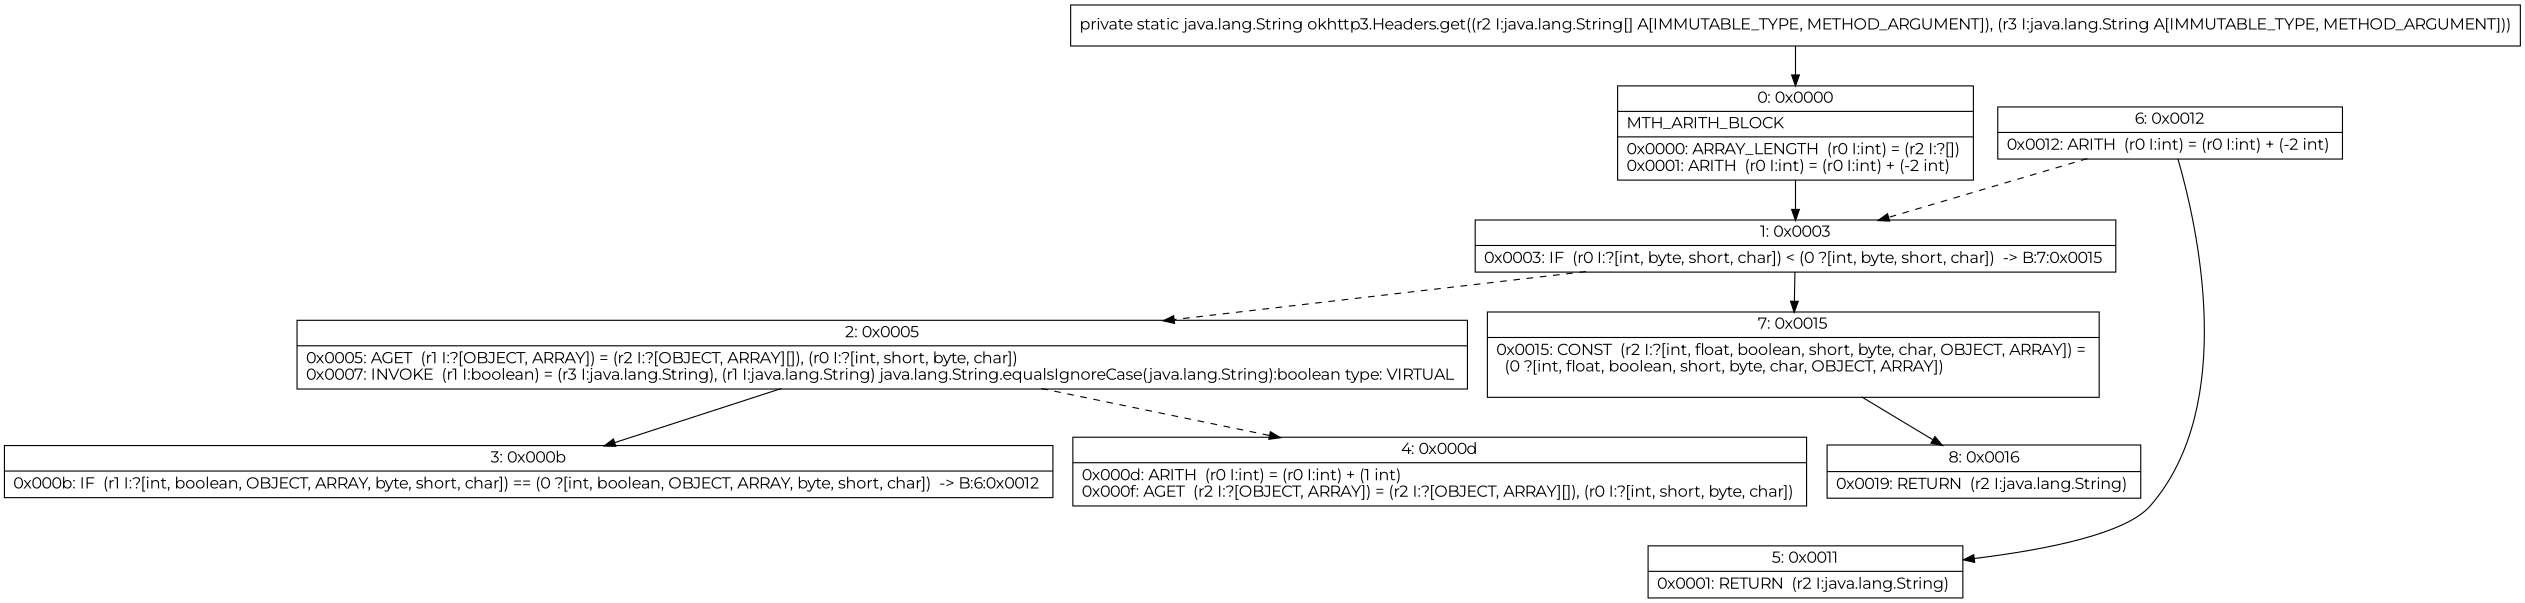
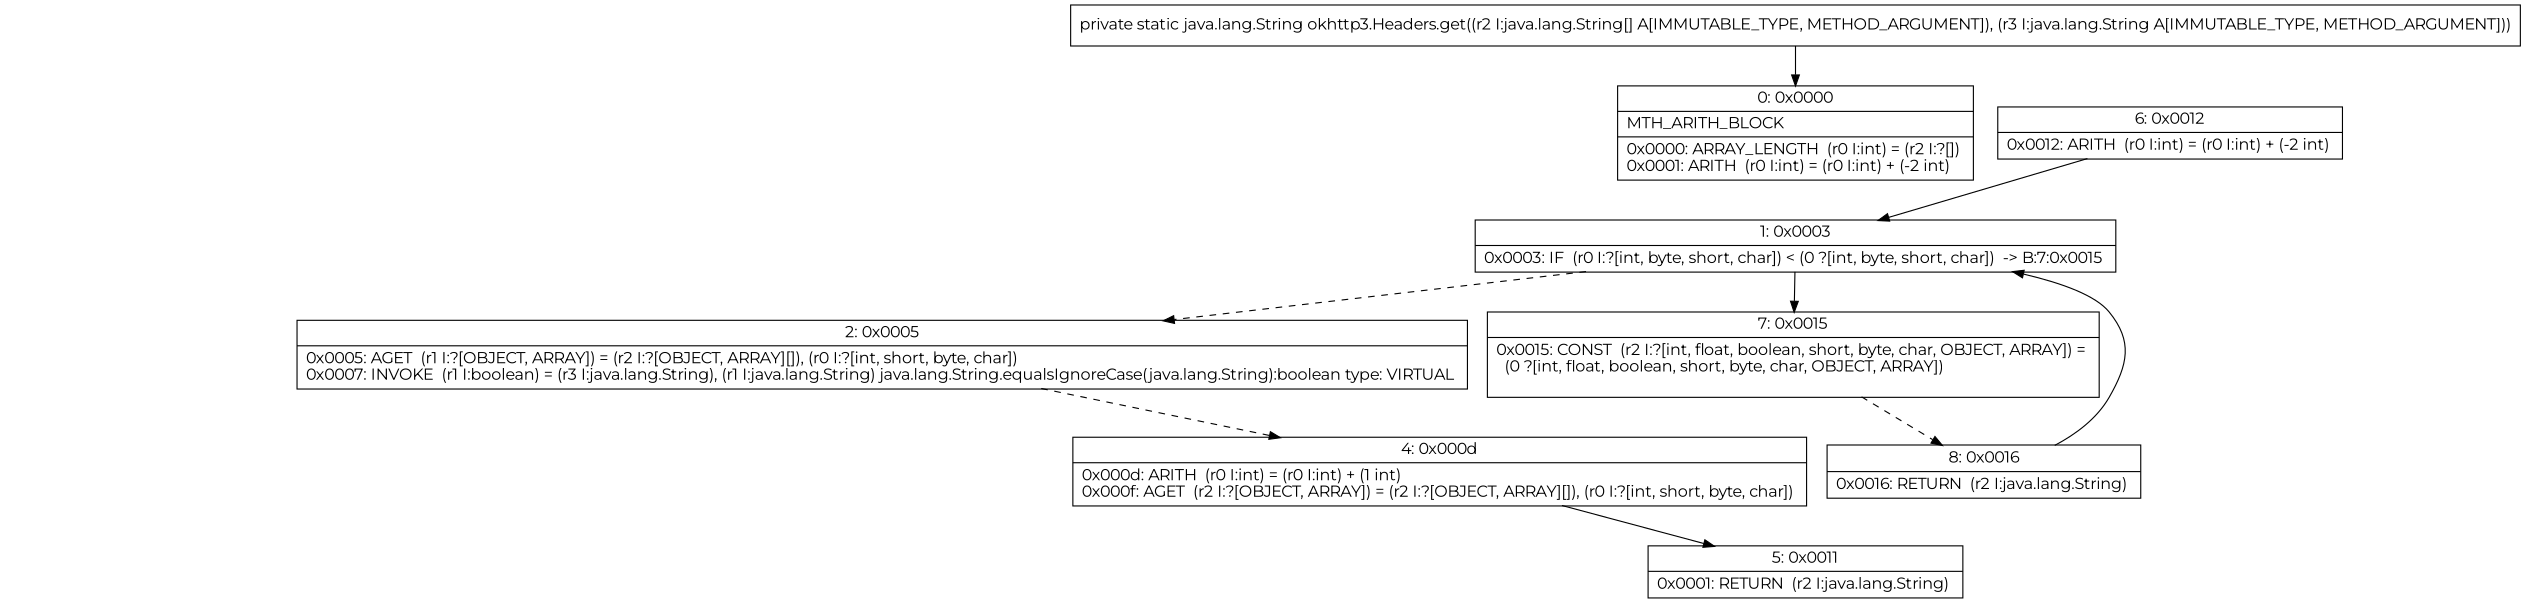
  digraph {
    fontname=Montserrat
    node [fontname=Montserrat shape=record]
    edge [fontname=Montserrat]
    n1 [label="{0\:\ 0x0000|MTH_ARITH_BLOCK\l|0x0000: ARRAY_LENGTH  (r0 I:int) = (r2 I:?[]) \l0x0001: ARITH  (r0 I:int) = (r0 I:int) + (\-2 int) \l}"]
    n2 [label="{1\:\ 0x0003|0x0003: IF  (r0 I:?[int, byte, short, char]) \< (0 ?[int, byte, short, char])  \-\> B:7:0x0015 \l}"]
    n3 [label="{2\:\ 0x0005|0x0005: AGET  (r1 I:?[OBJECT, ARRAY]) = (r2 I:?[OBJECT, ARRAY][]), (r0 I:?[int, short, byte, char]) \l0x0007: INVOKE  (r1 I:boolean) = (r3 I:java.lang.String), (r1 I:java.lang.String) java.lang.String.equalsIgnoreCase(java.lang.String):boolean type: VIRTUAL \l}"]
    n4 [label="{7\:\ 0x0015|0x0015: CONST  (r2 I:?[int, float, boolean, short, byte, char, OBJECT, ARRAY]) = \l  (0 ?[int, float, boolean, short, byte, char, OBJECT, ARRAY])\l \l}"]
-   n5 [label="{3\:\ 0x000b|0x000b: IF  (r1 I:?[int, boolean, OBJECT, ARRAY, byte, short, char]) == (0 ?[int, boolean, OBJECT, ARRAY, byte, short, char])  \-\> B:6:0x0012 \l}"]
    n6 [label="{4\:\ 0x000d|0x000d: ARITH  (r0 I:int) = (r0 I:int) + (1 int) \l0x000f: AGET  (r2 I:?[OBJECT, ARRAY]) = (r2 I:?[OBJECT, ARRAY][]), (r0 I:?[int, short, byte, char]) \l}"]
-   n7 [label="{8\:\ 0x0016|0x0019: RETURN  (r2 I:java.lang.String) \l}"]
+   n7 [label="{8\:\ 0x0016|0x0016: RETURN  (r2 I:java.lang.String) \l}"]
    n8 [label="{5\:\ 0x0011|0x0001: RETURN  (r2 I:java.lang.String) \l}"]
    n9 [label="{6\:\ 0x0012|0x0012: ARITH  (r0 I:int) = (r0 I:int) + (\-2 int) \l}"]
    n10 [label="{private static java.lang.String okhttp3.Headers.get((r2 I:java.lang.String[] A[IMMUTABLE_TYPE, METHOD_ARGUMENT]), (r3 I:java.lang.String A[IMMUTABLE_TYPE, METHOD_ARGUMENT])) }"]
-   n1 -> n2
+   n7 -> n2
    n2 -> n3 [style=dashed]
    n2 -> n4
-   n3 -> n5
    n3 -> n6 [style=dashed]
-   n4 -> n7
-   n9 -> n8
-   n9 -> n2 [style=dashed]
+   n4 -> n7 [style=dashed]
+   n6 -> n8
+   n9 -> n2
    n10 -> n1
  }
